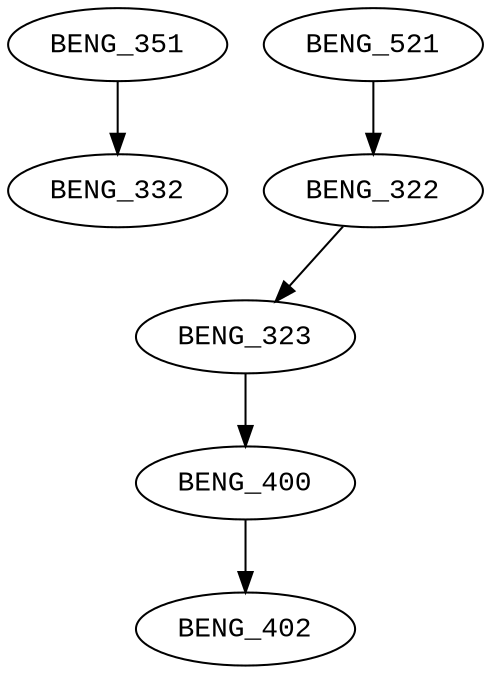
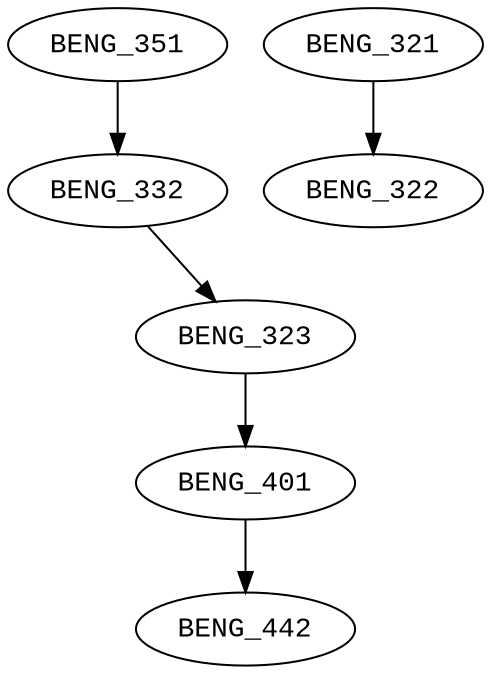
  digraph {
    fontname="Liberation Mono"
    node [fontname="Liberation Mono"]
    edge [color=black fontname="Liberation Mono"]
    n1 [label=BENG_351]
    n2 [label=BENG_332]
-   BENG_321 [label=BENG_521]
+   BENG_321
    BENG_322
    BENG_323
-   BENG_401 [label=BENG_400]
-   BENG_402
+   BENG_401
+   BENG_402 [label=BENG_442]
    n1 -> n2
    BENG_321 -> BENG_322
-   BENG_322 -> BENG_323
+   n2 -> BENG_323
    BENG_323 -> BENG_401
    BENG_401 -> BENG_402
  }
